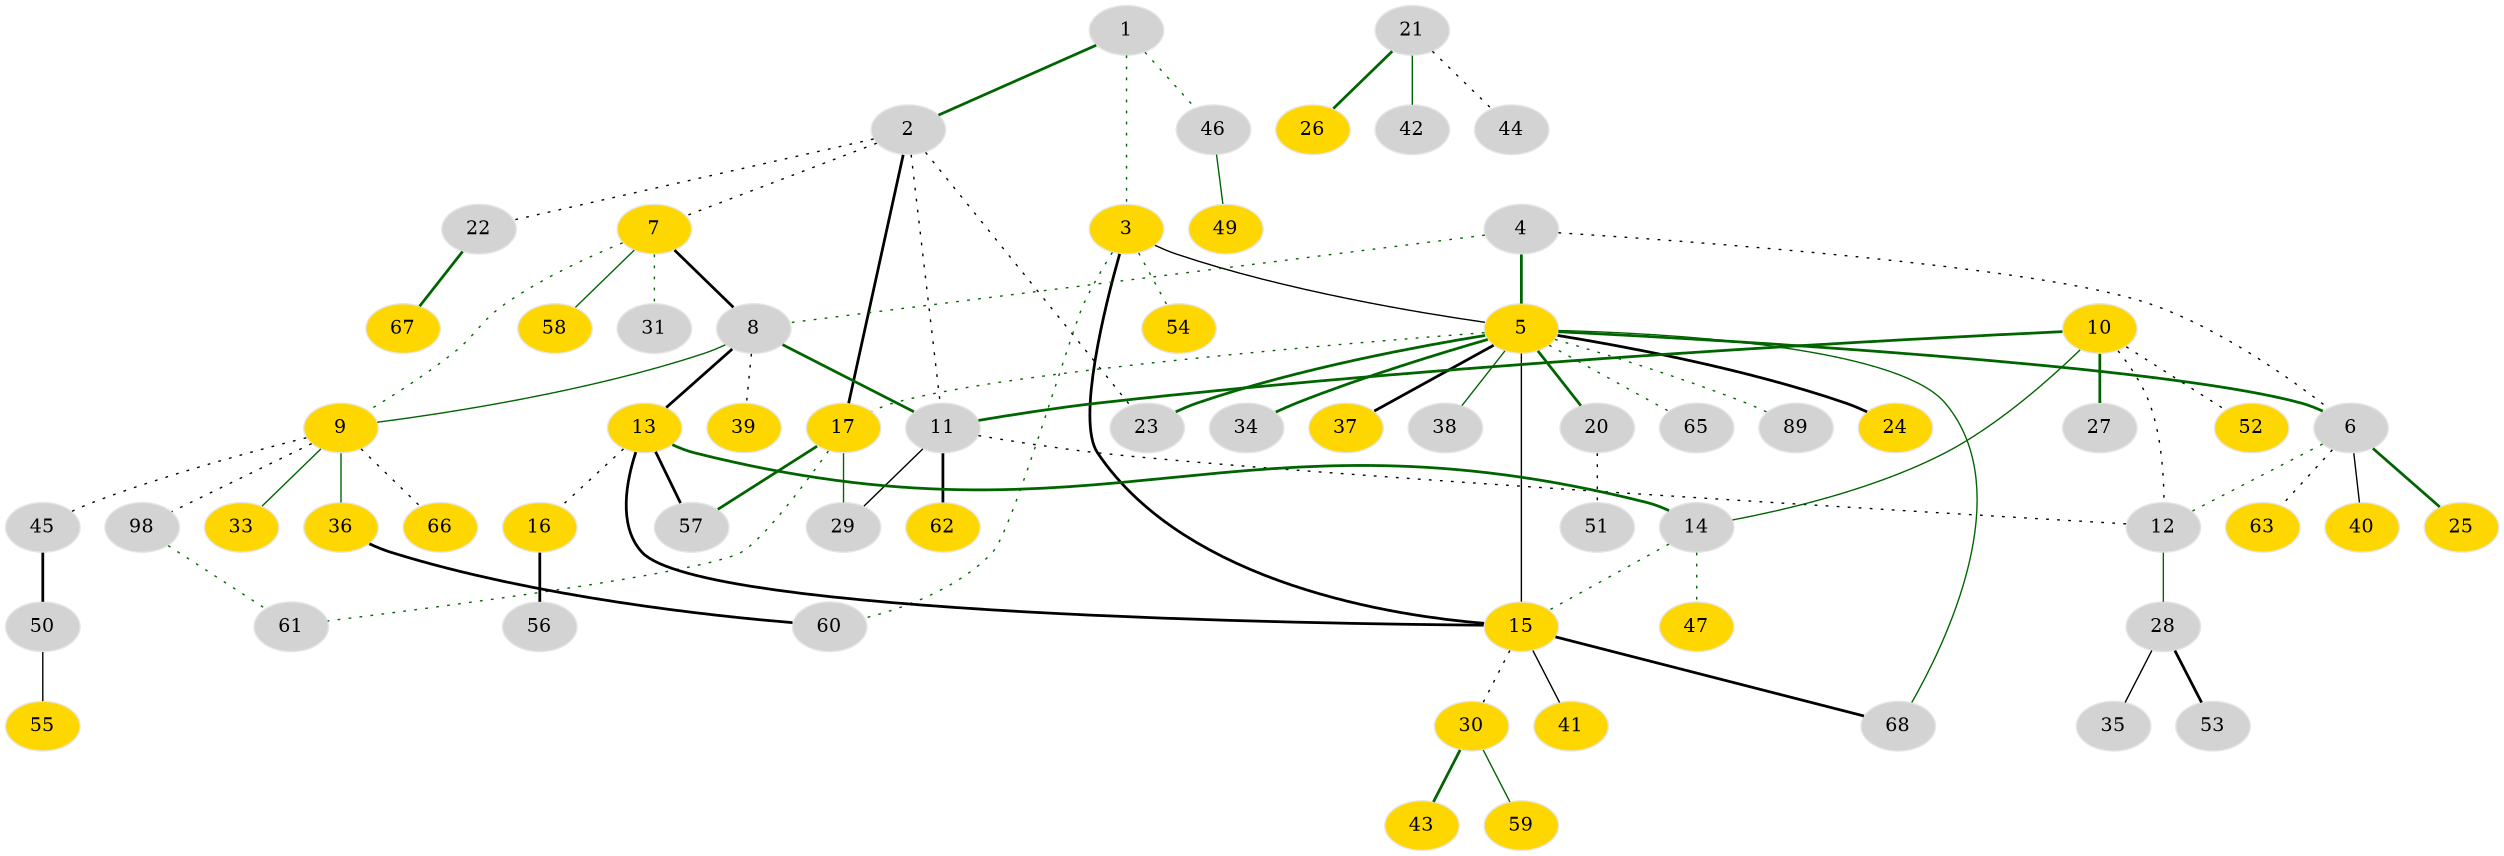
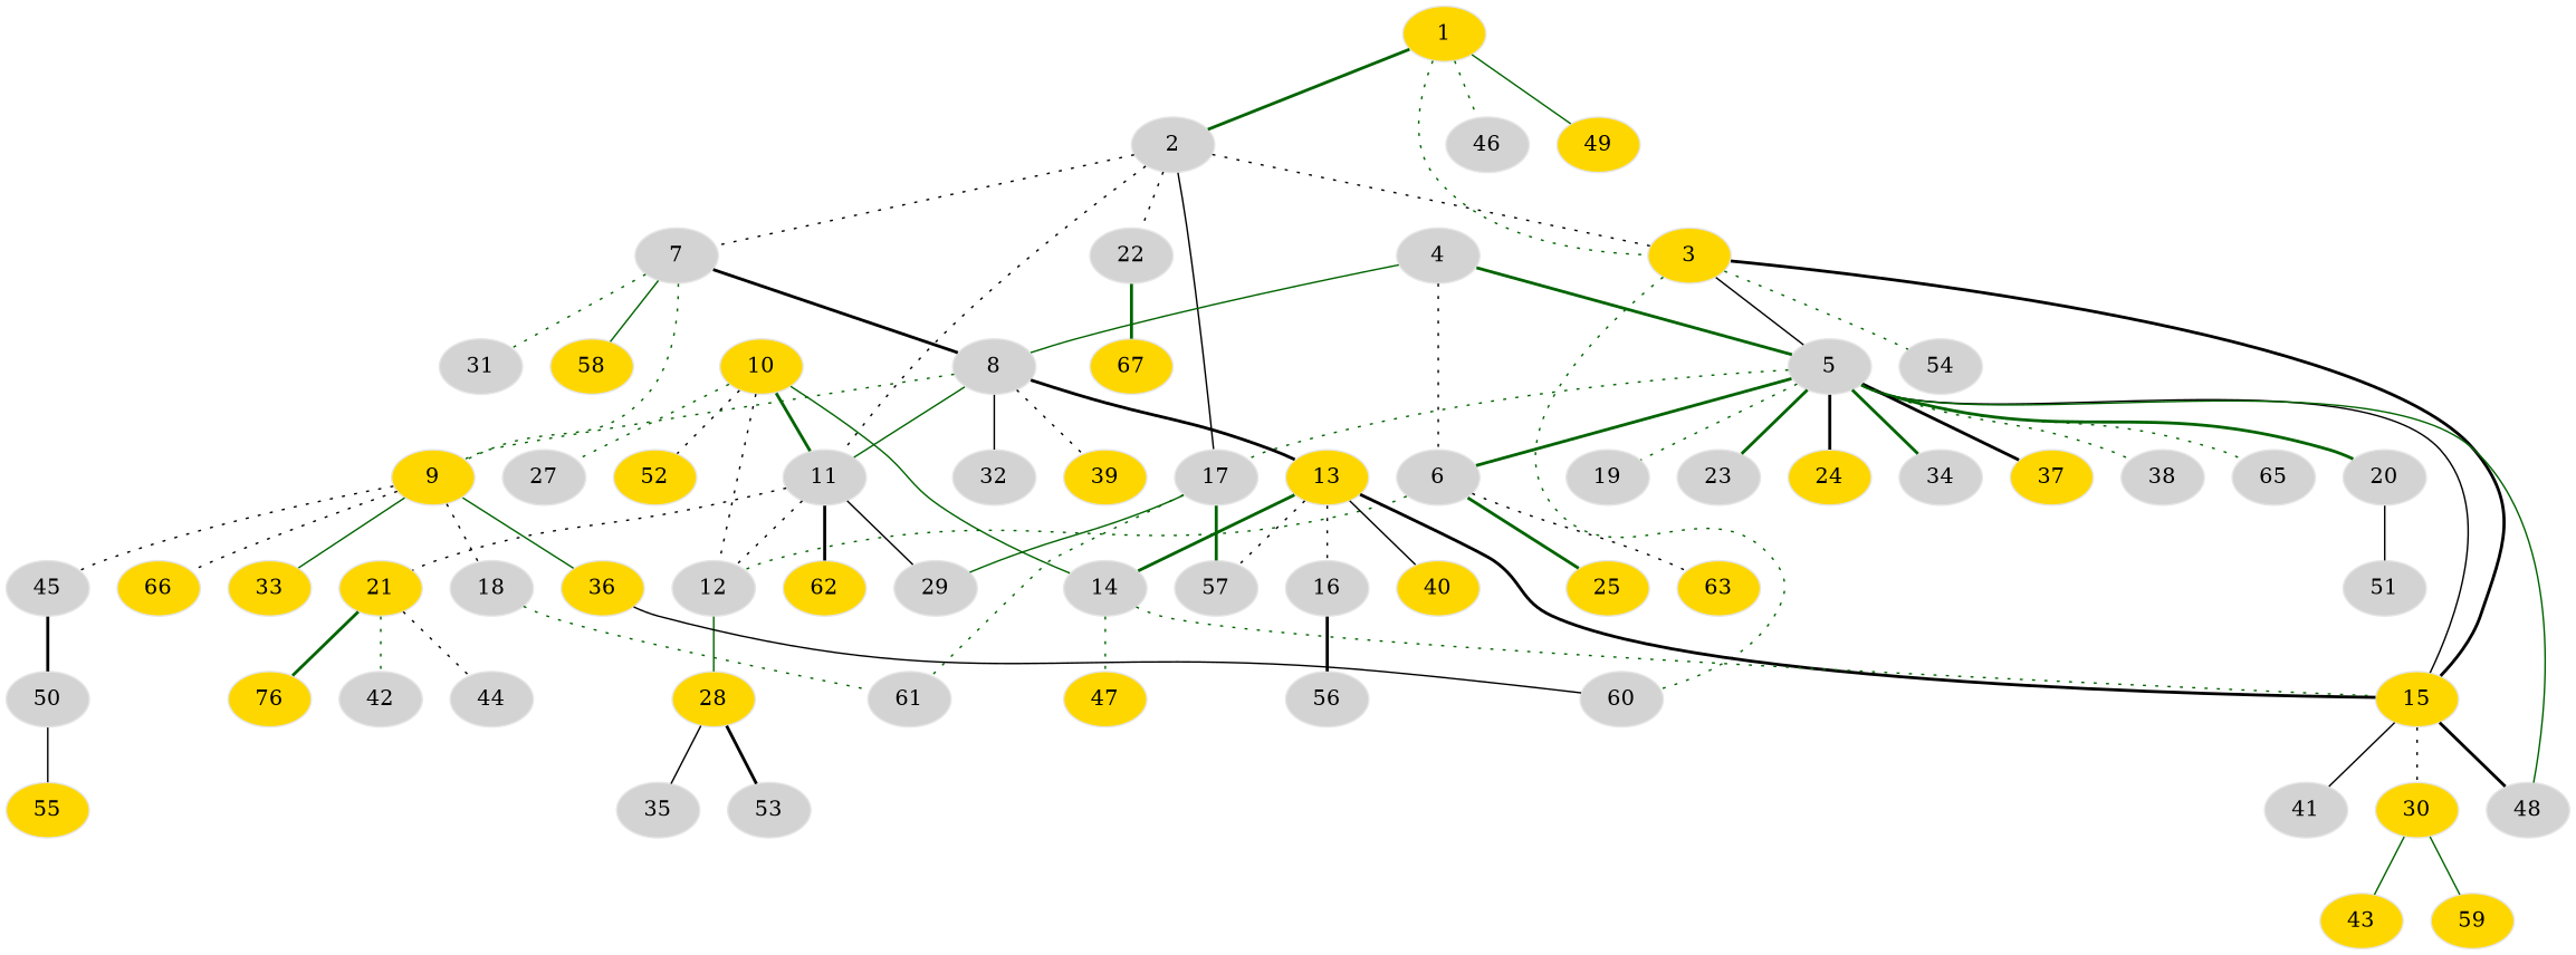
  graph {
    node [color=gray90 fillcolor=lightgrey style=filled]
    edge [color=darkgreen style=dotted]
-   1
+   1 [fillcolor=gold]
    2
    3 [fillcolor=gold]
    46
    49 [fillcolor=gold]
-   7 [fillcolor=gold]
+   7
    11
-   17 [fillcolor=gold]
+   17
    22
-   5 [fillcolor=gold]
+   5
    15 [fillcolor=gold]
-   54 [fillcolor=gold]
+   54
    60
    8
    9 [fillcolor=gold]
    31
    58 [fillcolor=gold]
    12
-   21
+   21 [fillcolor=gold]
    29
    62 [fillcolor=gold]
    57
    61
    n24 [fillcolor=gold label=67]
    6
-   19 [label=89]
+   19
    20
    23
    24 [fillcolor=gold]
    34
    37 [fillcolor=gold]
    38
-   48 [label=68]
+   48
    65
    30 [fillcolor=gold]
-   41 [fillcolor=gold]
+   41
    4
    25 [fillcolor=gold]
    63 [fillcolor=gold]
    13 [fillcolor=gold]
+   32
    39 [fillcolor=gold]
    51
-   28
-   18 [label=98]
+   28 [fillcolor=gold]
+   18
    33 [fillcolor=gold]
    36 [fillcolor=gold]
    45
    66 [fillcolor=gold]
    14
-   16 [fillcolor=gold]
+   16
    40 [fillcolor=gold]
    50
    10 [fillcolor=gold]
    27
    52 [fillcolor=gold]
    47 [fillcolor=gold]
-   26 [fillcolor=gold]
+   26 [fillcolor=gold label=76]
    42
    44
    35
    53
    56
    43 [fillcolor=gold]
    59 [fillcolor=gold]
    55 [fillcolor=gold]
    1 -- 2 [style=bold]
    1 -- 3
    1 -- 46
-   46 -- 49 [style=solid]
-   2 -- 23 [color=black]
+   1 -- 49 [style=solid]
+   2 -- 3 [color=black]
    2 -- 7 [color=black]
    2 -- 11 [color=black]
-   2 -- 17 [color=black style=bold]
+   2 -- 17 [color=black style=solid]
    2 -- 22 [color=black]
    3 -- 5 [color=black style=solid]
    3 -- 15 [color=black style=bold]
    3 -- 54
    3 -- 60
    7 -- 8 [color=black style=bold]
    7 -- 9
    7 -- 31
    7 -- 58 [style=solid]
    11 -- 12 [color=black]
+   11 -- 21 [color=black]
    11 -- 29 [color=black style=solid]
    11 -- 62 [color=black style=bold]
    17 -- 29 [style=solid]
    17 -- 57 [style=bold]
    17 -- 61
    22 -- n24 [style=bold]
    5 -- 17
    5 -- 15 [color=black style=solid]
    5 -- 6 [style=bold]
    5 -- 19
    5 -- 20 [style=bold]
    5 -- 23 [style=bold]
    5 -- 24 [color=black style=bold]
    5 -- 34 [style=bold]
    5 -- 37 [color=black style=bold]
-   5 -- 38 [style=solid]
+   5 -- 38
    5 -- 48 [style=solid]
    5 -- 65
    15 -- 48 [color=black style=bold]
    15 -- 30 [color=black]
    15 -- 41 [color=black style=solid]
-   8 -- 11 [style=bold]
-   8 -- 9 [style=solid]
+   8 -- 11 [style=solid]
+   8 -- 9
    8 -- 13 [color=black style=bold]
+   8 -- 32 [color=black style=solid]
    8 -- 39 [color=black]
    9 -- 18 [color=black]
    9 -- 33 [style=solid]
    9 -- 36 [style=solid]
    9 -- 45 [color=black]
    9 -- 66 [color=black]
    12 -- 28 [style=solid]
    21 -- 26 [style=bold]
-   21 -- 42 [style=solid]
+   21 -- 42
    21 -- 44 [color=black]
    6 -- 12
    6 -- 25 [style=bold]
    6 -- 63 [color=black]
-   20 -- 51 [color=black]
-   30 -- 43 [style=bold]
+   20 -- 51 [color=black style=solid]
+   30 -- 43 [style=solid]
    30 -- 59 [style=solid]
    4 -- 5 [style=bold]
-   4 -- 8
+   4 -- 8 [style=solid]
    4 -- 6 [color=black]
    13 -- 15 [color=black style=bold]
-   13 -- 57 [color=black style=bold]
+   13 -- 57 [color=black]
    13 -- 14 [style=bold]
    13 -- 16 [color=black]
-   6 -- 40 [color=black style=solid]
+   13 -- 40 [color=black style=solid]
    28 -- 35 [color=black style=solid]
    28 -- 53 [color=black style=bold]
    18 -- 61
-   36 -- 60 [color=black style=bold]
+   36 -- 60 [color=black style=solid]
    45 -- 50 [color=black style=bold]
    14 -- 15
    14 -- 47
    16 -- 56 [color=black style=bold]
    50 -- 55 [color=black style=solid]
    10 -- 11 [style=bold]
    10 -- 12 [color=black]
    10 -- 14 [style=solid]
-   10 -- 27 [style=bold]
+   10 -- 27
    10 -- 52 [color=black]
  }
